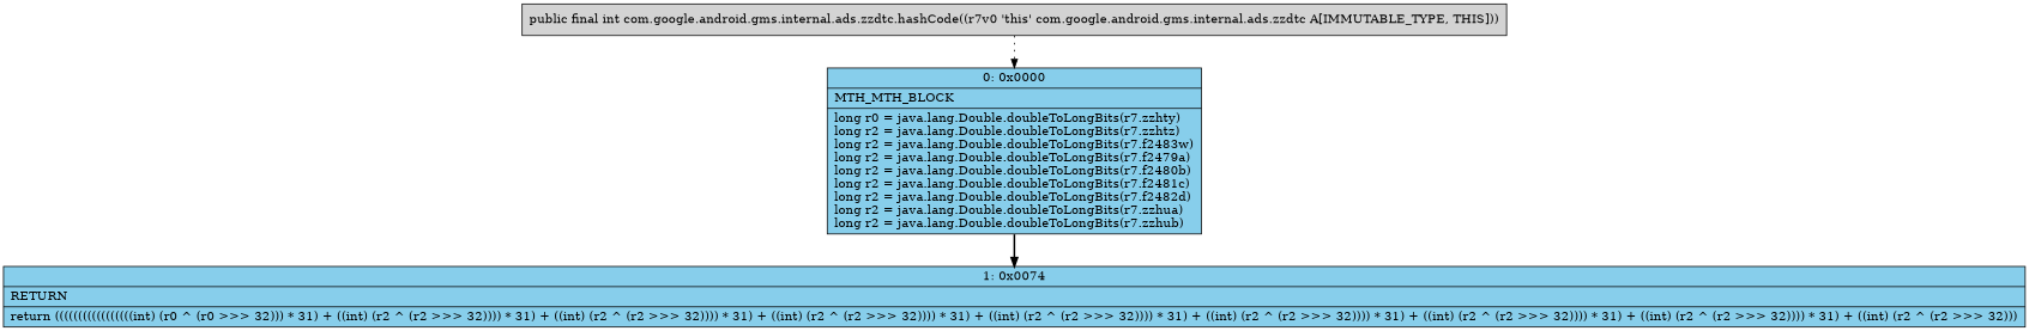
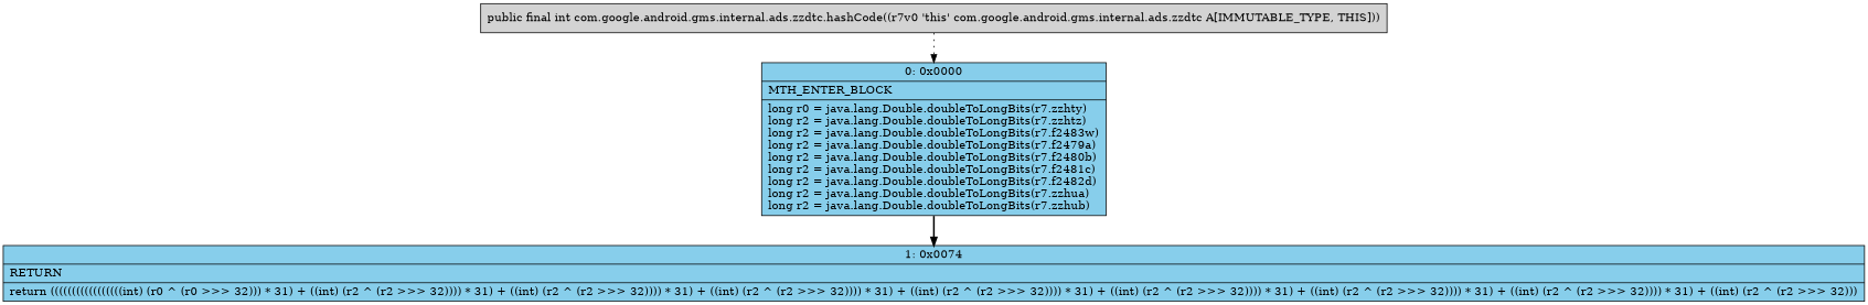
  digraph {
    node [shape=record style=filled fillcolor=skyblue]
-   n1 [label="{0\:\ 0x0000|MTH_MTH_BLOCK\l|long r0 = java.lang.Double.doubleToLongBits(r7.zzhty)\llong r2 = java.lang.Double.doubleToLongBits(r7.zzhtz)\llong r2 = java.lang.Double.doubleToLongBits(r7.f2483w)\llong r2 = java.lang.Double.doubleToLongBits(r7.f2479a)\llong r2 = java.lang.Double.doubleToLongBits(r7.f2480b)\llong r2 = java.lang.Double.doubleToLongBits(r7.f2481c)\llong r2 = java.lang.Double.doubleToLongBits(r7.f2482d)\llong r2 = java.lang.Double.doubleToLongBits(r7.zzhua)\llong r2 = java.lang.Double.doubleToLongBits(r7.zzhub)\l}"]
+   n1 [label="{0\:\ 0x0000|MTH_ENTER_BLOCK\l|long r0 = java.lang.Double.doubleToLongBits(r7.zzhty)\llong r2 = java.lang.Double.doubleToLongBits(r7.zzhtz)\llong r2 = java.lang.Double.doubleToLongBits(r7.f2483w)\llong r2 = java.lang.Double.doubleToLongBits(r7.f2479a)\llong r2 = java.lang.Double.doubleToLongBits(r7.f2480b)\llong r2 = java.lang.Double.doubleToLongBits(r7.f2481c)\llong r2 = java.lang.Double.doubleToLongBits(r7.f2482d)\llong r2 = java.lang.Double.doubleToLongBits(r7.zzhua)\llong r2 = java.lang.Double.doubleToLongBits(r7.zzhub)\l}"]
    n2 [label="{1\:\ 0x0074|RETURN\l|return (((((((((((((((((int) (r0 ^ (r0 \>\>\> 32))) * 31) + ((int) (r2 ^ (r2 \>\>\> 32)))) * 31) + ((int) (r2 ^ (r2 \>\>\> 32)))) * 31) + ((int) (r2 ^ (r2 \>\>\> 32)))) * 31) + ((int) (r2 ^ (r2 \>\>\> 32)))) * 31) + ((int) (r2 ^ (r2 \>\>\> 32)))) * 31) + ((int) (r2 ^ (r2 \>\>\> 32)))) * 31) + ((int) (r2 ^ (r2 \>\>\> 32)))) * 31) + ((int) (r2 ^ (r2 \>\>\> 32)))\l}"]
    n3 [label="{public final int com.google.android.gms.internal.ads.zzdtc.hashCode((r7v0 'this' com.google.android.gms.internal.ads.zzdtc A[IMMUTABLE_TYPE, THIS])) }" fillcolor=lightgrey]
    n1 -> n2 [style=bold]
    n3 -> n1 [style=dotted]
  }
